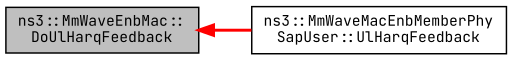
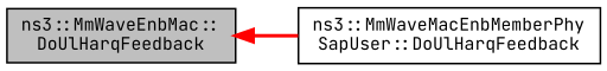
  digraph {
    rankdir=LR
    fontname="JetBrains Mono"
    node [color=black fontname="JetBrains Mono" fontsize=10 shape=record style=filled]
    n1 [fillcolor=grey75 fontcolor=black height=0.2 label="ns3::MmWaveEnbMac::\lDoUlHarqFeedback" width=0.4]
-   n2 [fillcolor=white height=0.2 label="ns3::MmWaveMacEnbMemberPhy\lSapUser::UlHarqFeedback" width=0.4]
+   n2 [fillcolor=white height=0.2 label="ns3::MmWaveMacEnbMemberPhy\lSapUser::DoUlHarqFeedback" width=0.4]
    n1 -> n2 [color=red dir=back fontname="JetBrains Mono" fontsize=10 labelfontname=Helvetica labelfontsize=10 style=bold]
  }
